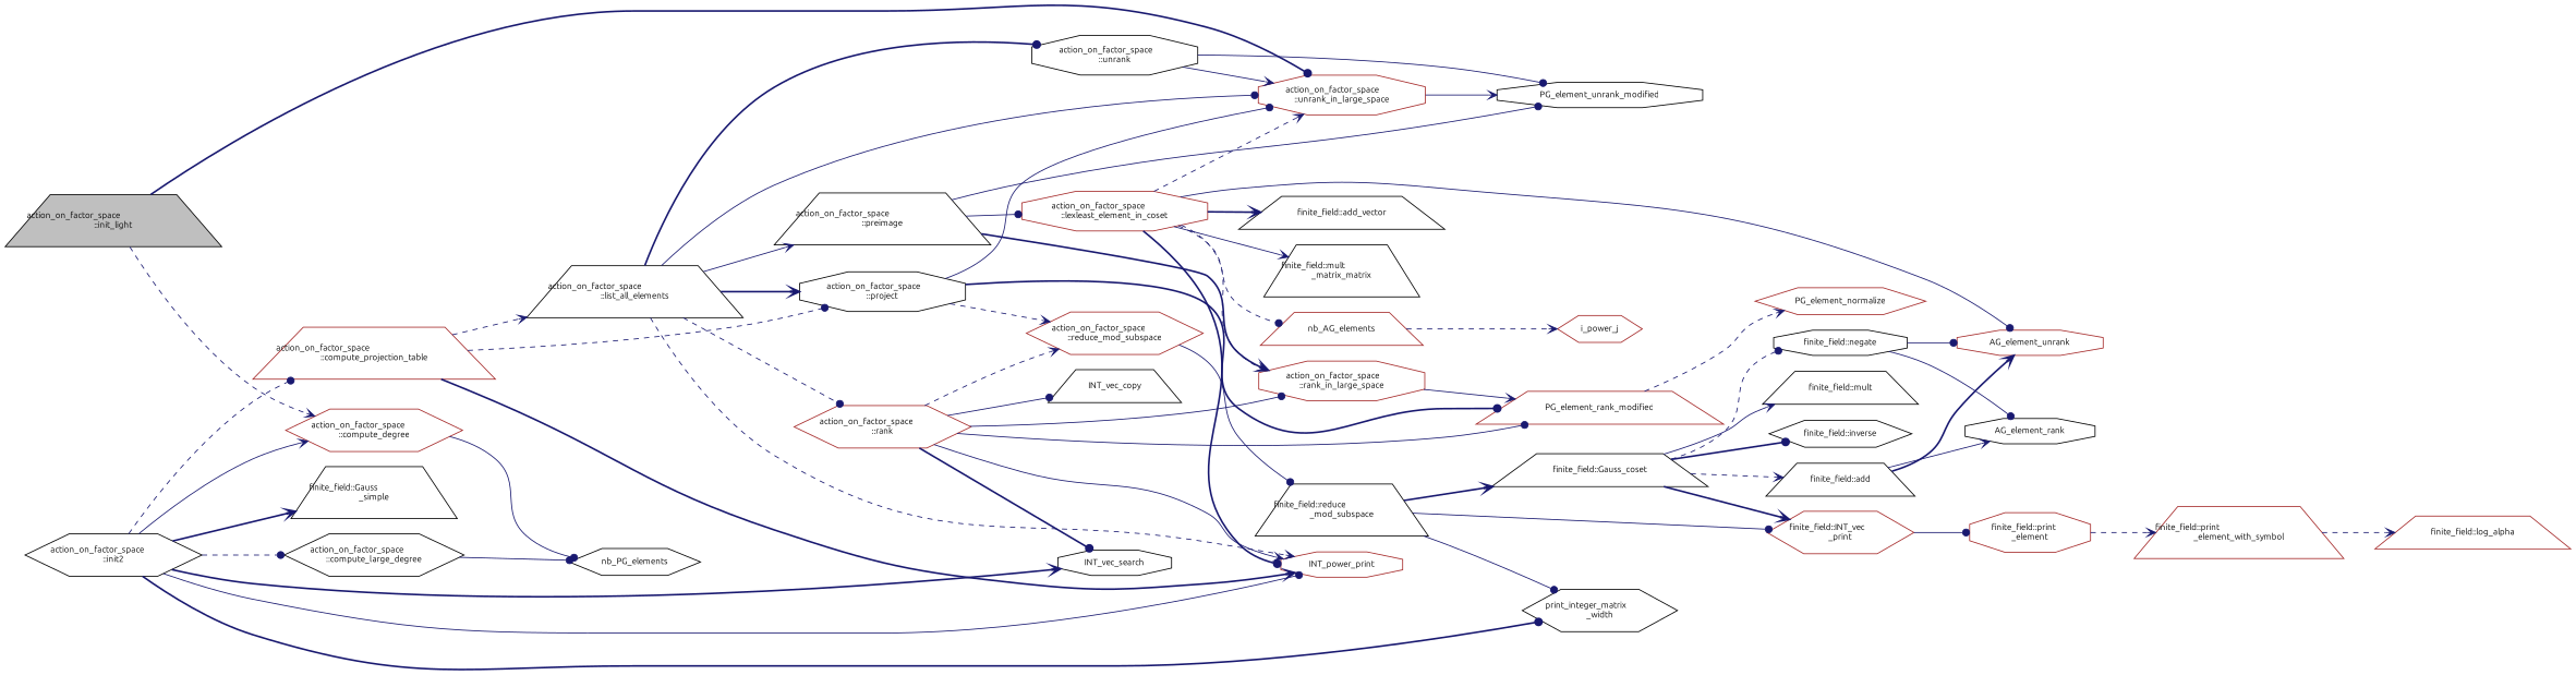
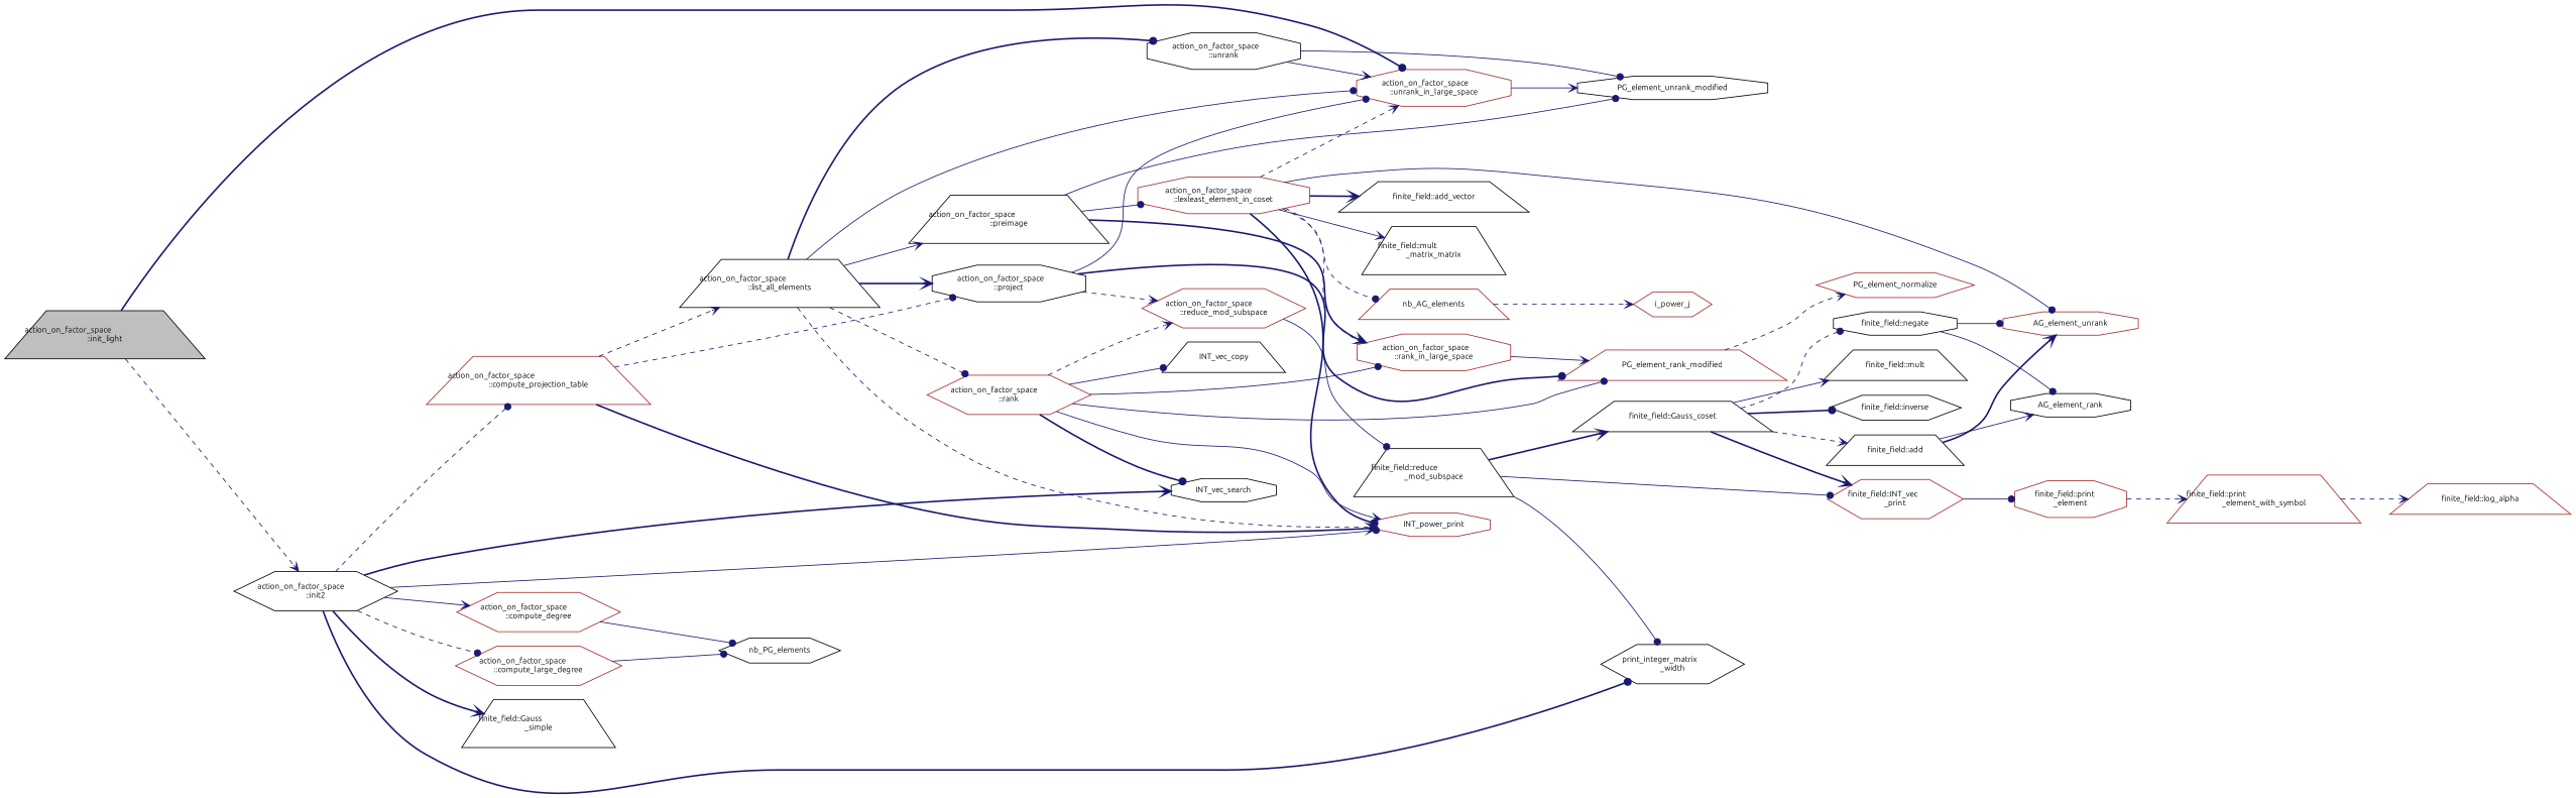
  digraph {
    fontname=Ubuntu
    rankdir=LR
    node [color=black fillcolor=white fontname=Ubuntu fontsize=10 shape=trapezium style=filled]
    edge [arrowhead=dot color=midnightblue fontname=Ubuntu fontsize=10 labelfontname=Helvetica labelfontsize=10 style=solid]
    n1 [fillcolor=grey75 fontcolor=black height=0.2 label="action_on_factor_space\l::init_light" width=0.4]
    n2 [color=brown height=0.2 label="action_on_factor_space\l::unrank_in_large_space" shape=octagon width=0.4]
    n3 [height=0.2 label="action_on_factor_space\l::init2" shape=hexagon width=0.4]
    n4 [height=0.2 label=PG_element_unrank_modified shape=octagon width=0.4]
    n5 [height=0.2 label="print_integer_matrix\l_width" shape=hexagon width=0.4]
    n6 [height=0.2 label="finite_field::Gauss\l_simple" width=0.4]
    n7 [height=0.2 label=INT_vec_search shape=octagon width=0.4]
    n8 [color=brown height=0.2 label=INT_power_print shape=octagon width=0.4]
    n9 [color=brown height=0.2 label="action_on_factor_space\l::compute_degree" shape=hexagon width=0.4]
-   n10 [height=0.2 label="action_on_factor_space\l::compute_large_degree" shape=hexagon width=0.4]
+   n10 [color=brown height=0.2 label="action_on_factor_space\l::compute_large_degree" shape=hexagon width=0.4]
    n11 [color=brown height=0.2 label="action_on_factor_space\l::compute_projection_table" width=0.4]
    n12 [height=0.2 label=nb_PG_elements shape=hexagon width=0.4]
    n13 [height=0.2 label="action_on_factor_space\l::project" shape=octagon width=0.4]
    n14 [height=0.2 label="action_on_factor_space\l::list_all_elements" width=0.4]
    n15 [color=brown height=0.2 label="action_on_factor_space\l::reduce_mod_subspace" shape=hexagon width=0.4]
    n16 [color=brown height=0.2 label=PG_element_rank_modified width=0.4]
    n17 [height=0.2 label="action_on_factor_space\l::unrank" shape=octagon width=0.4]
    n18 [color=brown height=0.2 label="action_on_factor_space\l::rank" shape=hexagon width=0.4]
    n19 [height=0.2 label="action_on_factor_space\l::preimage" width=0.4]
    n20 [height=0.2 label="finite_field::reduce\l_mod_subspace" width=0.4]
    n21 [color=brown height=0.2 label=PG_element_normalize shape=hexagon width=0.4]
    n22 [color=brown height=0.2 label="finite_field::INT_vec\l_print" shape=hexagon width=0.4]
    n23 [height=0.2 label="finite_field::Gauss_coset" width=0.4]
    n24 [color=brown height=0.2 label="finite_field::print\l_element" shape=octagon width=0.4]
    n25 [height=0.2 label="finite_field::negate" shape=octagon width=0.4]
    n26 [height=0.2 label="finite_field::mult" width=0.4]
    n27 [height=0.2 label="finite_field::inverse" shape=hexagon width=0.4]
    n28 [height=0.2 label="finite_field::add" width=0.4]
    n29 [color=brown height=0.2 label="finite_field::print\l_element_with_symbol" width=0.4]
    n30 [color=brown height=0.2 label="finite_field::log_alpha" width=0.4]
    n31 [color=brown height=0.2 label=AG_element_unrank shape=octagon width=0.4]
    n32 [height=0.2 label=AG_element_rank shape=octagon width=0.4]
    n33 [height=0.2 label=INT_vec_copy width=0.4]
    n34 [color=brown height=0.2 label="action_on_factor_space\l::rank_in_large_space" shape=octagon width=0.4]
    n35 [color=brown height=0.2 label="action_on_factor_space\l::lexleast_element_in_coset" shape=octagon width=0.4]
    n36 [color=brown height=0.2 label=nb_AG_elements width=0.4]
    n37 [height=0.2 label="finite_field::mult\l_matrix_matrix" width=0.4]
    n38 [height=0.2 label="finite_field::add_vector" width=0.4]
    n39 [color=brown height=0.2 label=i_power_j shape=hexagon width=0.4]
    n1 -> n2 [style=bold]
-   n1 -> n9 [arrowhead=vee style=dashed]
+   n1 -> n3 [arrowhead=vee style=dashed]
    n2 -> n4 [arrowhead=vee]
    n3 -> n5 [style=bold]
    n3 -> n6 [arrowhead=vee style=bold]
    n3 -> n7 [arrowhead=vee style=bold]
    n3 -> n8
    n3 -> n9 [arrowhead=vee]
    n3 -> n10 [style=dashed]
    n3 -> n11 [style=dashed]
    n9 -> n12
    n10 -> n12
    n11 -> n8 [arrowhead=vee style=bold]
    n11 -> n13 [style=dashed]
    n11 -> n14 [arrowhead=vee style=dashed]
    n13 -> n2
    n13 -> n15 [arrowhead=vee style=dashed]
    n13 -> n16 [style=bold]
    n14 -> n2
    n14 -> n8 [arrowhead=vee style=dashed]
    n14 -> n13 [arrowhead=vee style=bold]
    n14 -> n17 [style=bold]
    n14 -> n18 [style=dashed]
    n14 -> n19 [arrowhead=vee]
    n15 -> n20
    n16 -> n21 [arrowhead=vee style=dashed]
    n17 -> n2 [arrowhead=vee]
    n17 -> n4
    n18 -> n7 [style=bold]
    n18 -> n8 [arrowhead=vee]
    n18 -> n15 [arrowhead=vee style=dashed]
    n18 -> n16
    n18 -> n33
    n18 -> n34
    n19 -> n4
    n19 -> n34 [arrowhead=vee style=bold]
    n19 -> n35
    n20 -> n5
    n20 -> n22
    n20 -> n23 [arrowhead=vee style=bold]
    n22 -> n24
    n23 -> n22 [arrowhead=vee style=bold]
    n23 -> n25 [style=dashed]
    n23 -> n26 [arrowhead=vee]
    n23 -> n27 [style=bold]
    n23 -> n28 [arrowhead=vee style=dashed]
    n24 -> n29 [arrowhead=vee style=dashed]
    n25 -> n31
    n25 -> n32
    n28 -> n31 [arrowhead=vee style=bold]
    n28 -> n32 [arrowhead=vee]
    n29 -> n30 [arrowhead=vee style=dashed]
    n34 -> n16 [arrowhead=vee]
    n35 -> n2 [arrowhead=vee style=dashed]
    n35 -> n8 [style=bold]
    n35 -> n31
    n35 -> n34 [arrowhead=vee style=dashed]
    n35 -> n36 [style=dashed]
    n35 -> n37 [arrowhead=vee]
    n35 -> n38 [arrowhead=vee style=bold]
    n36 -> n39 [arrowhead=vee style=dashed]
  }
